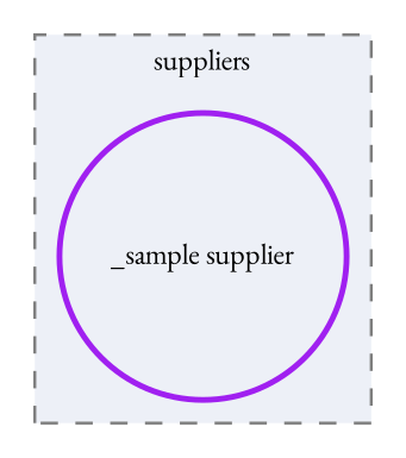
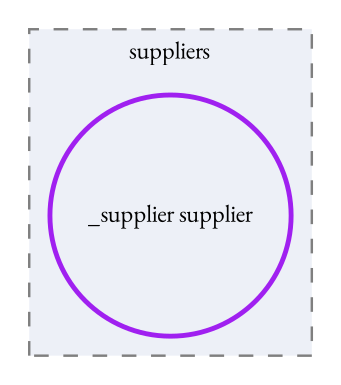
  digraph {
    compound=true
    fontname="EB Garamond"
-   n1 [color=purple fillcolor="#edf0f7" fontname="EB Garamond" fontsize=10 label="_sample supplier" shape=circle style="filled,bold,"]
+   n1 [color=purple fillcolor="#edf0f7" fontname="EB Garamond" fontsize=10 label="_supplier supplier" shape=circle style="filled,bold,"]
    subgraph cluster_1 {
      bgcolor="#edf0f7"
      fontsize=10
      label=suppliers
      pencolor=grey50
      style="filled,dashed,"
      n1
    }
  }
